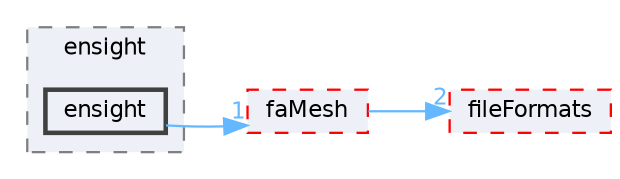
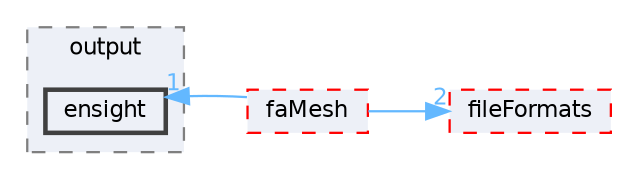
  digraph {
    compound=true
    rankdir=LR
    node [color=red fillcolor="#edf0f7" fontname=Helvetica fontsize=10 shape=box style="filled,dashed"]
    edge [color=steelblue1 fontcolor=steelblue1 fontname=Helvetica fontsize=10 labeldistance=1.5 labelfontname=Helvetica labelfontsize=10]
    n1 [color=grey25 height=0.2 label=ensight style="filled,bold" width=0.4]
    n2 [height=0.2 label=faMesh width=0.4]
    n3 [height=0.2 label=fileFormats width=0.4]
    subgraph cluster_1 {
      bgcolor="#edf0f7"
      fontname=Helvetica
      fontsize=10
-     label=ensight
+     label=output
      pencolor=grey50
      style="filled,dashed"
      n1
    }
-   n1 -> n2 [headlabel=1]
+   n2 -> n1 [headlabel=1]
    n2 -> n3 [headlabel=2]
  }
